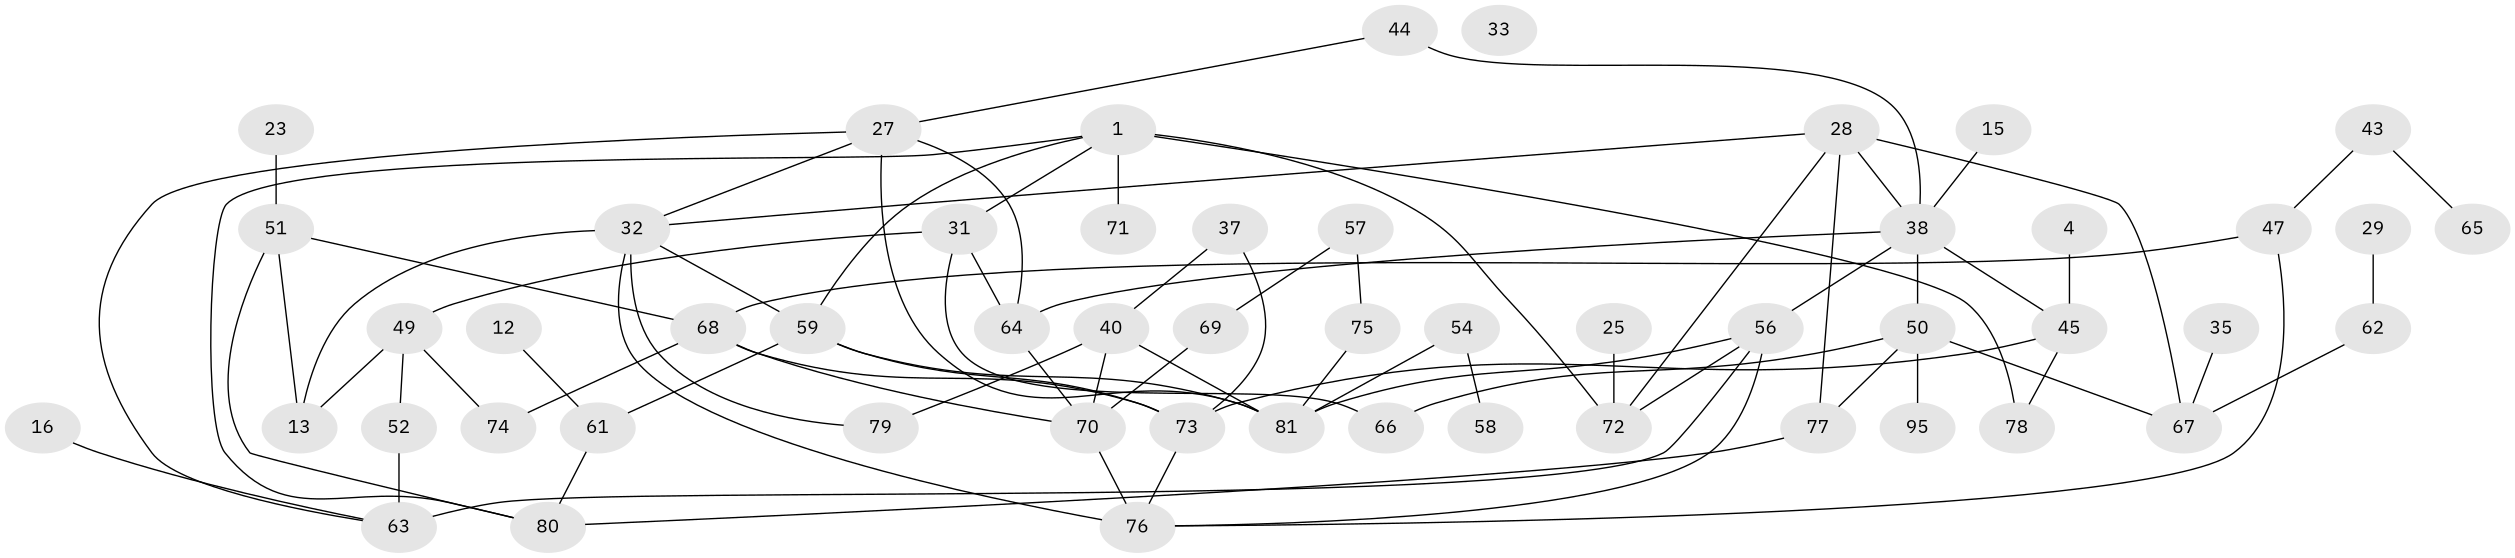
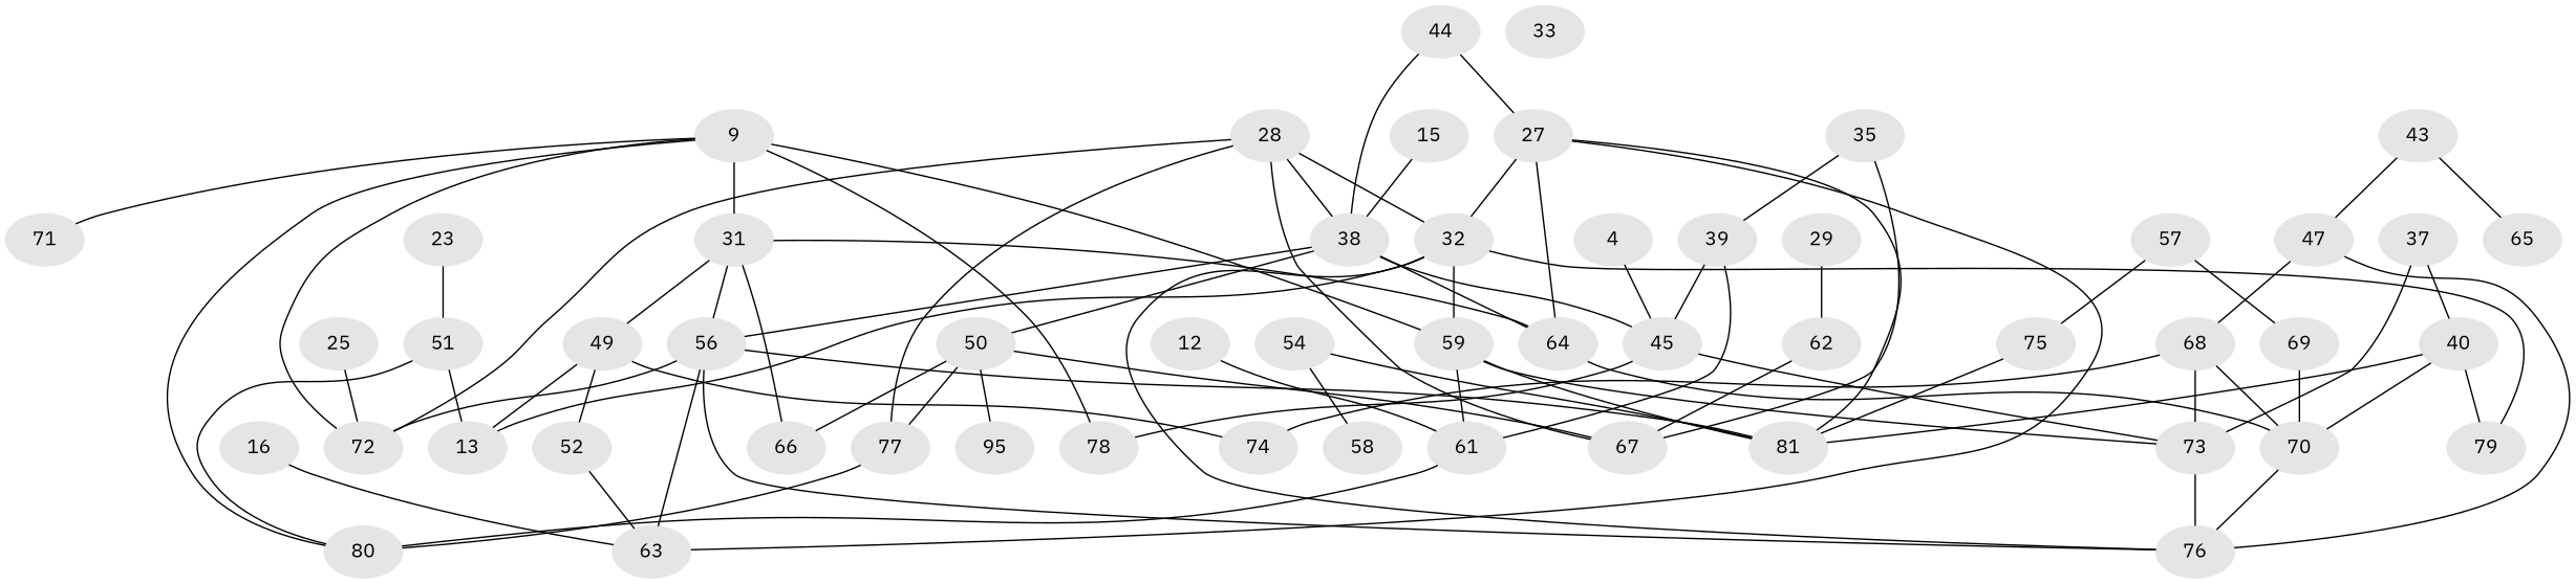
  graph {
    fontname="IBM Plex Sans"
    node [color=gray90 fontname="IBM Plex Sans" style=filled]
    edge [fontname="IBM Plex Sans"]
    45 [super="+34"]
    78 [super="+13"]
    73 [super="+36"]
    4
    31 [super="+21+30"]
    64
    49
    56 [super="+20"]
    66
-   9 [label=1]
+   9
    59 [super="+3+11+26"]
    71
    72 [super="+18"]
    80 [super="+1"]
    61
    81 [super="+14"]
    12
    38 [super="+7+10"]
    50
    15
    63 [super="+19"]
    16
    51 [super="+41+17"]
    n24 [label=13]
    68 [super="+42"]
    23
    n27 [label=44]
    27
    32
    25
    76 [super="+44+60"]
    79
    70 [super="+6"]
    28 [super="+8"]
    67
    77
    47
    29
    62
    52
    74
    33
    35
+   39
    40 [super="+22"]
    37
    n47 [label=95]
    43
    65
    54
    58
    57
    69
    75
    45 -- 78
    45 -- 73 [weight=2]
    73 -- 76 [weight=2]
    4 -- 45
    31 -- 64
    31 -- 49
+   31 -- 56
    31 -- 66
    64 -- 70
    49 -- n24
    49 -- 52
    49 -- 74
    56 -- 72
    56 -- 81
    56 -- 63 [weight=2]
    56 -- 76
    9 -- 78 [weight=2]
    9 -- 31
    9 -- 59
    9 -- 71
    9 -- 72
    9 -- 80
    59 -- 73
    59 -- 61
    59 -- 81
    61 -- 80
    12 -- 61
    38 -- 45
    38 -- 64
    38 -- 56
    38 -- 50
    50 -- 66
    50 -- 67
    50 -- 77
    50 -- n47
    15 -- 38
    16 -- 63
    51 -- 80
    51 -- n24
-   51 -- 68
    68 -- 73 [weight=2]
    68 -- 70
    68 -- 74
    23 -- 51
    n27 -- 38
    n27 -- 27
    27 -- 64
    27 -- 81
    27 -- 63
    27 -- 32
    32 -- 59
    32 -- n24
    32 -- 76 [weight=2]
    32 -- 79
    25 -- 72
    70 -- 76 [weight=2]
    28 -- 72
    28 -- 38 [weight=2]
    28 -- 32
    28 -- 67
    28 -- 77
    77 -- 80
    47 -- 68
    47 -- 76
    29 -- 62
    62 -- 67
    52 -- 63
    35 -- 67
+   35 -- 39
+   39 -- 45 [weight=2]
+   39 -- 61
    40 -- 81
    40 -- 79
    40 -- 70 [weight=2]
    37 -- 73
    37 -- 40
    43 -- 47
    43 -- 65
    54 -- 81
    54 -- 58
    57 -- 69
    57 -- 75
    69 -- 70
    75 -- 81
  }
